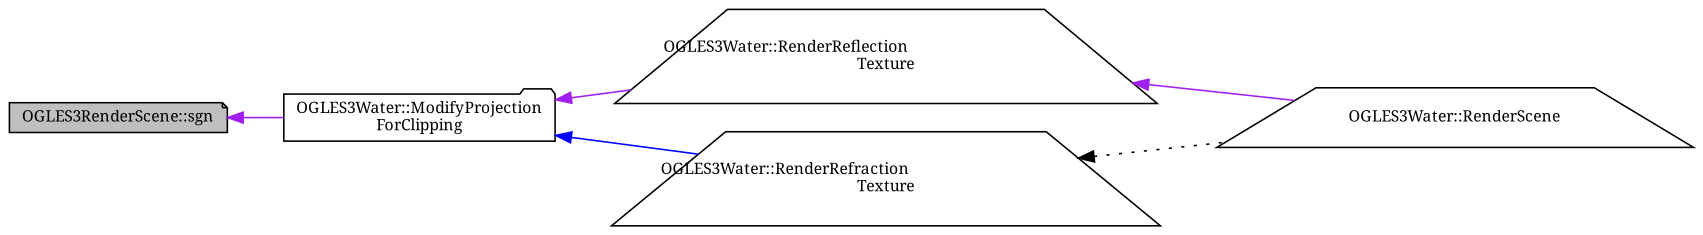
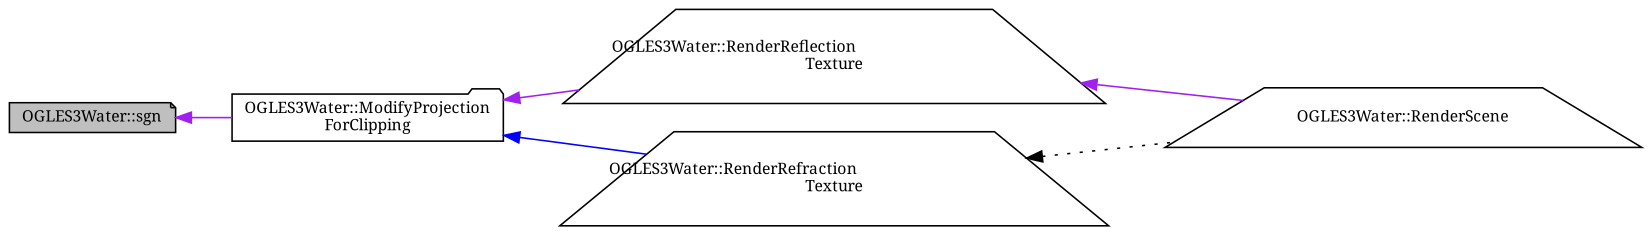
  digraph {
    fontname="Noto Serif"
    rankdir=LR
    node [color=black fillcolor=white fontname="Noto Serif" fontsize=10 shape=trapezium style=filled]
    edge [color=purple dir=back fontname="Noto Serif" fontsize=10 labelfontname=Helvetica labelfontsize=10 style=solid]
-   n1 [fillcolor=grey75 fontcolor=black height=0.2 label="OGLES3RenderScene::sgn" shape=note width=0.4]
+   n1 [fillcolor=grey75 fontcolor=black height=0.2 label="OGLES3Water::sgn" shape=note width=0.4]
    n2 [height=0.2 label="OGLES3Water::ModifyProjection\lForClipping" shape=folder width=0.4]
    n3 [height=0.2 label="OGLES3Water::RenderReflection\lTexture" width=0.4]
    n4 [height=0.2 label="OGLES3Water::RenderRefraction\lTexture" width=0.4]
    n5 [height=0.2 label="OGLES3Water::RenderScene" width=0.4]
    n1 -> n2
    n2 -> n3
    n2 -> n4 [color=blue]
    n3 -> n5
    n4 -> n5 [color=black style=dotted]
  }
